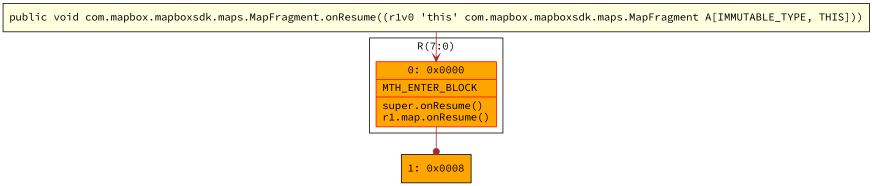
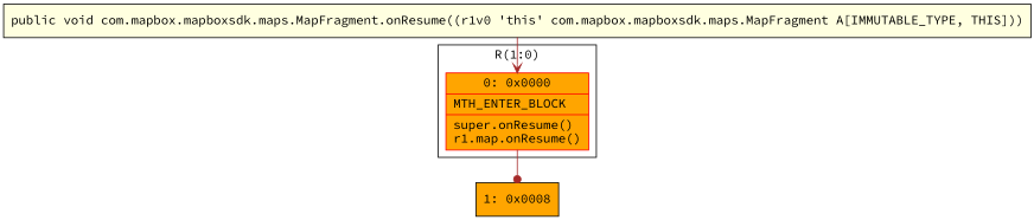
  digraph {
    fontname="Source Code Pro"
    node [color=black shape=record style=filled fillcolor=orange fontname="Source Code Pro"]
    edge [color=brown style=solid fontname="Source Code Pro"]
    n1 [color=red label="{0\:\ 0x0000|MTH_ENTER_BLOCK\l|super.onResume()\lr1.map.onResume()\l}"]
    n2 [label="{1\:\ 0x0008}"]
    n3 [label="{public void com.mapbox.mapboxsdk.maps.MapFragment.onResume((r1v0 'this' com.mapbox.mapboxsdk.maps.MapFragment A[IMMUTABLE_TYPE, THIS])) }" fillcolor=lightyellow]
    subgraph cluster_1 {
-     label="R(7:0)"
+     label="R(1:0)"
      n1
    }
    n1 -> n2 [arrowhead=dot]
    n3 -> n1 [arrowhead=vee]
  }
